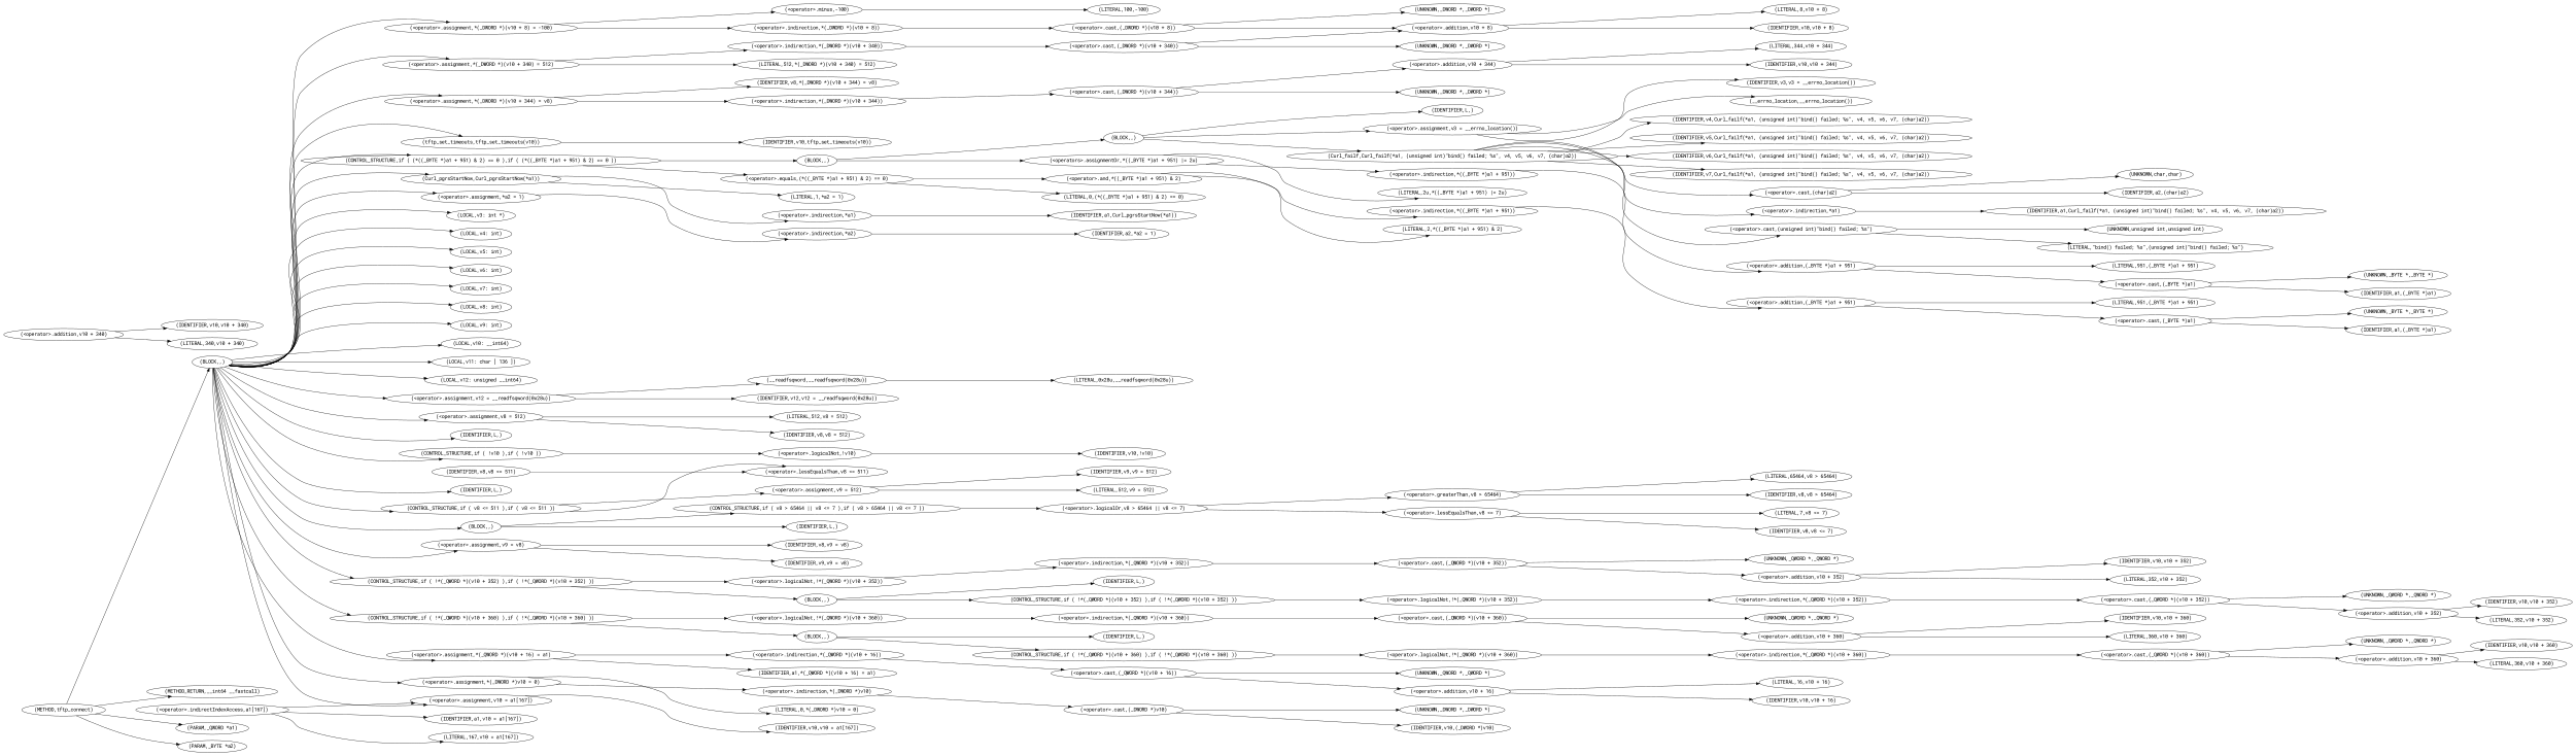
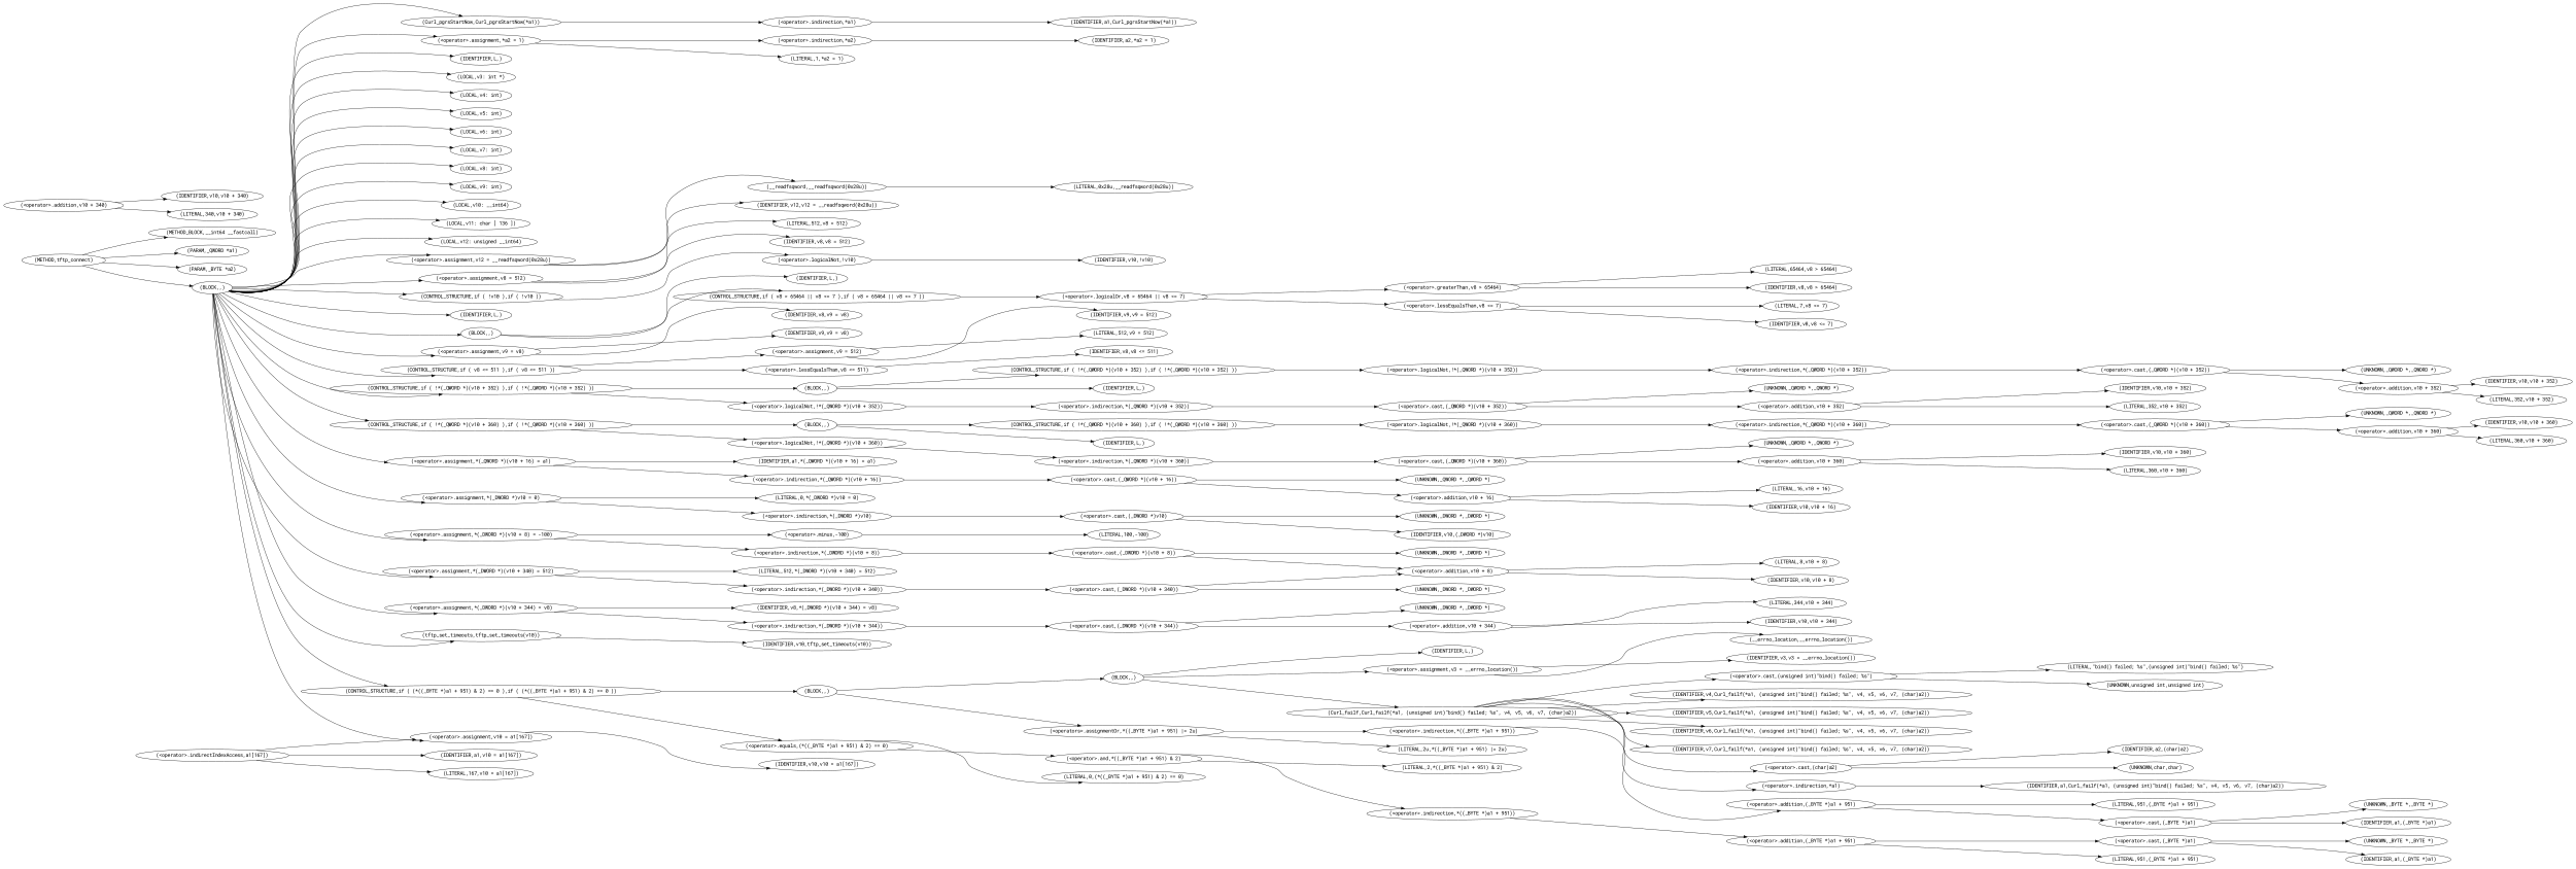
  digraph {
    fontname="Roboto Mono"
    rankdir=LR
    node [fontname="Roboto Mono"]
    edge [fontname="Roboto Mono"]
    n1 [label="(METHOD,tftp_connect)"]
    n2 [label="(PARAM,_QWORD *a1)"]
    n3 [label="(PARAM,_BYTE *a2)"]
    n4 [label="(BLOCK,,)"]
-   n5 [label="(METHOD_RETURN,__int64 __fastcall)"]
+   n5 [label="(METHOD_BLOCK,__int64 __fastcall)"]
    n6 [label="(LOCAL,v3: int *)"]
    n7 [label="(LOCAL,v4: int)"]
    n8 [label="(LOCAL,v5: int)"]
    n9 [label="(LOCAL,v6: int)"]
    n10 [label="(LOCAL,v7: int)"]
    n11 [label="(LOCAL,v8: int)"]
    n12 [label="(LOCAL,v9: int)"]
    n13 [label="(LOCAL,v10: __int64)"]
    n14 [label="(LOCAL,v11: char [ 136 ])"]
    n15 [label="(LOCAL,v12: unsigned __int64)"]
    n16 [label="(<operator>.assignment,v12 = __readfsqword(0x28u))"]
    n17 [label="(<operator>.assignment,v8 = 512)"]
    n18 [label="(<operator>.assignment,v10 = a1[167])"]
    n19 [label="(CONTROL_STRUCTURE,if ( !v10 ),if ( !v10 ))"]
    n20 [label="(IDENTIFIER,L,)"]
    n21 [label="(BLOCK,,)"]
    n22 [label="(<operator>.assignment,v9 = v8)"]
    n23 [label="(CONTROL_STRUCTURE,if ( v8 <= 511 ),if ( v8 <= 511 ))"]
    n24 [label="(CONTROL_STRUCTURE,if ( !*(_QWORD *)(v10 + 352) ),if ( !*(_QWORD *)(v10 + 352) ))"]
    n25 [label="(CONTROL_STRUCTURE,if ( !*(_QWORD *)(v10 + 360) ),if ( !*(_QWORD *)(v10 + 360) ))"]
    n26 [label="(<operator>.assignment,*(_QWORD *)(v10 + 16) = a1)"]
    n27 [label="(<operator>.assignment,*(_DWORD *)v10 = 0)"]
    n28 [label="(<operator>.assignment,*(_DWORD *)(v10 + 8) = -100)"]
    n29 [label="(<operator>.assignment,*(_DWORD *)(v10 + 340) = 512)"]
    n30 [label="(<operator>.assignment,*(_DWORD *)(v10 + 344) = v8)"]
    n31 [label="(tftp_set_timeouts,tftp_set_timeouts(v10))"]
    n32 [label="(CONTROL_STRUCTURE,if ( (*((_BYTE *)a1 + 951) & 2) == 0 ),if ( (*((_BYTE *)a1 + 951) & 2) == 0 ))"]
    n33 [label="(Curl_pgrsStartNow,Curl_pgrsStartNow(*a1))"]
    n34 [label="(<operator>.assignment,*a2 = 1)"]
    n35 [label="(IDENTIFIER,L,)"]
    n36 [label="(IDENTIFIER,v12,v12 = __readfsqword(0x28u))"]
    n37 [label="(__readfsqword,__readfsqword(0x28u))"]
    n38 [label="(IDENTIFIER,v8,v8 = 512)"]
    n39 [label="(LITERAL,512,v8 = 512)"]
    n40 [label="(IDENTIFIER,v10,v10 = a1[167])"]
    n41 [label="(<operator>.logicalNot,!v10)"]
    n42 [label="(CONTROL_STRUCTURE,if ( v8 > 65464 || v8 <= 7 ),if ( v8 > 65464 || v8 <= 7 ))"]
    n43 [label="(IDENTIFIER,L,)"]
    n44 [label="(IDENTIFIER,v9,v9 = v8)"]
    n45 [label="(IDENTIFIER,v8,v9 = v8)"]
    n46 [label="(<operator>.lessEqualsThan,v8 <= 511)"]
    n47 [label="(<operator>.assignment,v9 = 512)"]
    n48 [label="(<operator>.logicalNot,!*(_QWORD *)(v10 + 352))"]
    n49 [label="(BLOCK,,)"]
    n50 [label="(<operator>.logicalNot,!*(_QWORD *)(v10 + 360))"]
    n51 [label="(BLOCK,,)"]
    n52 [label="(<operator>.indirection,*(_QWORD *)(v10 + 16))"]
    n53 [label="(IDENTIFIER,a1,*(_QWORD *)(v10 + 16) = a1)"]
    n54 [label="(<operator>.indirection,*(_DWORD *)v10)"]
    n55 [label="(LITERAL,0,*(_DWORD *)v10 = 0)"]
    n56 [label="(<operator>.indirection,*(_DWORD *)(v10 + 8))"]
    n57 [label="(<operator>.minus,-100)"]
    n58 [label="(<operator>.indirection,*(_DWORD *)(v10 + 340))"]
    n59 [label="(LITERAL,512,*(_DWORD *)(v10 + 340) = 512)"]
    n60 [label="(<operator>.indirection,*(_DWORD *)(v10 + 344))"]
    n61 [label="(IDENTIFIER,v8,*(_DWORD *)(v10 + 344) = v8)"]
    n62 [label="(IDENTIFIER,v10,tftp_set_timeouts(v10))"]
    n63 [label="(<operator>.equals,(*((_BYTE *)a1 + 951) & 2) == 0)"]
    n64 [label="(BLOCK,,)"]
    n65 [label="(<operator>.indirection,*a1)"]
    n66 [label="(<operator>.indirection,*a2)"]
    n67 [label="(LITERAL,1,*a2 = 1)"]
    n68 [label="(LITERAL,0x28u,__readfsqword(0x28u))"]
    n69 [label="(<operator>.indirectIndexAccess,a1[167])"]
    n70 [label="(IDENTIFIER,a1,v10 = a1[167])"]
    n71 [label="(LITERAL,167,v10 = a1[167])"]
    n72 [label="(IDENTIFIER,v10,!v10)"]
    n73 [label="(<operator>.logicalOr,v8 > 65464 || v8 <= 7)"]
    n74 [label="(<operator>.greaterThan,v8 > 65464)"]
    n75 [label="(<operator>.lessEqualsThan,v8 <= 7)"]
    n76 [label="(IDENTIFIER,v8,v8 > 65464)"]
    n77 [label="(LITERAL,65464,v8 > 65464)"]
    n78 [label="(IDENTIFIER,v8,v8 <= 7)"]
    n79 [label="(LITERAL,7,v8 <= 7)"]
    n80 [label="(IDENTIFIER,v8,v8 <= 511)"]
    n81 [label="(IDENTIFIER,v9,v9 = 512)"]
    n82 [label="(LITERAL,512,v9 = 512)"]
    n83 [label="(<operator>.indirection,*(_QWORD *)(v10 + 352))"]
    n84 [label="(CONTROL_STRUCTURE,if ( !*(_QWORD *)(v10 + 352) ),if ( !*(_QWORD *)(v10 + 352) ))"]
    n85 [label="(IDENTIFIER,L,)"]
    n86 [label="(<operator>.cast,(_QWORD *)(v10 + 352))"]
    n87 [label="(UNKNOWN,_QWORD *,_QWORD *)"]
    n88 [label="(<operator>.addition,v10 + 352)"]
    n89 [label="(IDENTIFIER,v10,v10 + 352)"]
    n90 [label="(LITERAL,352,v10 + 352)"]
    n91 [label="(<operator>.logicalNot,!*(_QWORD *)(v10 + 352))"]
    n92 [label="(<operator>.indirection,*(_QWORD *)(v10 + 352))"]
    n93 [label="(<operator>.cast,(_QWORD *)(v10 + 352))"]
    n94 [label="(UNKNOWN,_QWORD *,_QWORD *)"]
    n95 [label="(<operator>.addition,v10 + 352)"]
    n96 [label="(IDENTIFIER,v10,v10 + 352)"]
    n97 [label="(LITERAL,352,v10 + 352)"]
    n98 [label="(<operator>.indirection,*(_QWORD *)(v10 + 360))"]
    n99 [label="(CONTROL_STRUCTURE,if ( !*(_QWORD *)(v10 + 360) ),if ( !*(_QWORD *)(v10 + 360) ))"]
    n100 [label="(IDENTIFIER,L,)"]
    n101 [label="(<operator>.cast,(_QWORD *)(v10 + 360))"]
    n102 [label="(UNKNOWN,_QWORD *,_QWORD *)"]
    n103 [label="(<operator>.addition,v10 + 360)"]
    n104 [label="(IDENTIFIER,v10,v10 + 360)"]
    n105 [label="(LITERAL,360,v10 + 360)"]
    n106 [label="(<operator>.logicalNot,!*(_QWORD *)(v10 + 360))"]
    n107 [label="(<operator>.indirection,*(_QWORD *)(v10 + 360))"]
    n108 [label="(<operator>.cast,(_QWORD *)(v10 + 360))"]
    n109 [label="(UNKNOWN,_QWORD *,_QWORD *)"]
    n110 [label="(<operator>.addition,v10 + 360)"]
    n111 [label="(IDENTIFIER,v10,v10 + 360)"]
    n112 [label="(LITERAL,360,v10 + 360)"]
    n113 [label="(<operator>.cast,(_QWORD *)(v10 + 16))"]
    n114 [label="(UNKNOWN,_QWORD *,_QWORD *)"]
    n115 [label="(<operator>.addition,v10 + 16)"]
    n116 [label="(IDENTIFIER,v10,v10 + 16)"]
    n117 [label="(LITERAL,16,v10 + 16)"]
    n118 [label="(<operator>.cast,(_DWORD *)v10)"]
    n119 [label="(UNKNOWN,_DWORD *,_DWORD *)"]
    n120 [label="(IDENTIFIER,v10,(_DWORD *)v10)"]
    n121 [label="(<operator>.cast,(_DWORD *)(v10 + 8))"]
    n122 [label="(LITERAL,100,-100)"]
    n123 [label="(UNKNOWN,_DWORD *,_DWORD *)"]
    n124 [label="(<operator>.addition,v10 + 8)"]
    n125 [label="(IDENTIFIER,v10,v10 + 8)"]
    n126 [label="(LITERAL,8,v10 + 8)"]
    n127 [label="(<operator>.cast,(_DWORD *)(v10 + 340))"]
    n128 [label="(UNKNOWN,_DWORD *,_DWORD *)"]
    n129 [label="(<operator>.addition,v10 + 340)"]
    n130 [label="(IDENTIFIER,v10,v10 + 340)"]
    n131 [label="(LITERAL,340,v10 + 340)"]
    n132 [label="(<operator>.cast,(_DWORD *)(v10 + 344))"]
    n133 [label="(UNKNOWN,_DWORD *,_DWORD *)"]
    n134 [label="(<operator>.addition,v10 + 344)"]
    n135 [label="(IDENTIFIER,v10,v10 + 344)"]
    n136 [label="(LITERAL,344,v10 + 344)"]
    n137 [label="(<operator>.and,*((_BYTE *)a1 + 951) & 2)"]
    n138 [label="(LITERAL,0,(*((_BYTE *)a1 + 951) & 2) == 0)"]
    n139 [label="(BLOCK,,)"]
    n140 [label="(<operators>.assignmentOr,*((_BYTE *)a1 + 951) |= 2u)"]
    n141 [label="(<operator>.indirection,*((_BYTE *)a1 + 951))"]
    n142 [label="(LITERAL,2,*((_BYTE *)a1 + 951) & 2)"]
    n143 [label="(<operator>.addition,(_BYTE *)a1 + 951)"]
    n144 [label="(<operator>.cast,(_BYTE *)a1)"]
    n145 [label="(LITERAL,951,(_BYTE *)a1 + 951)"]
    n146 [label="(UNKNOWN,_BYTE *,_BYTE *)"]
    n147 [label="(IDENTIFIER,a1,(_BYTE *)a1)"]
    n148 [label="(<operator>.assignment,v3 = __errno_location())"]
    n149 [label="(Curl_failf,Curl_failf(*a1, (unsigned int)\"bind() failed; %s\", v4, v5, v6, v7, (char)a2))"]
    n150 [label="(IDENTIFIER,L,)"]
    n151 [label="(<operator>.indirection,*((_BYTE *)a1 + 951))"]
    n152 [label="(LITERAL,2u,*((_BYTE *)a1 + 951) |= 2u)"]
    n153 [label="(IDENTIFIER,v3,v3 = __errno_location())"]
    n154 [label="(__errno_location,__errno_location())"]
    n155 [label="(<operator>.indirection,*a1)"]
    n156 [label="(<operator>.cast,(unsigned int)\"bind() failed; %s\")"]
    n157 [label="(IDENTIFIER,v4,Curl_failf(*a1, (unsigned int)\"bind() failed; %s\", v4, v5, v6, v7, (char)a2))"]
    n158 [label="(IDENTIFIER,v5,Curl_failf(*a1, (unsigned int)\"bind() failed; %s\", v4, v5, v6, v7, (char)a2))"]
    n159 [label="(IDENTIFIER,v6,Curl_failf(*a1, (unsigned int)\"bind() failed; %s\", v4, v5, v6, v7, (char)a2))"]
    n160 [label="(IDENTIFIER,v7,Curl_failf(*a1, (unsigned int)\"bind() failed; %s\", v4, v5, v6, v7, (char)a2))"]
    n161 [label="(<operator>.cast,(char)a2)"]
    n162 [label="(IDENTIFIER,a1,Curl_failf(*a1, (unsigned int)\"bind() failed; %s\", v4, v5, v6, v7, (char)a2))"]
    n163 [label="(UNKNOWN,unsigned int,unsigned int)"]
    n164 [label="(LITERAL,\"bind() failed; %s\",(unsigned int)\"bind() failed; %s\")"]
    n165 [label="(UNKNOWN,char,char)"]
    n166 [label="(IDENTIFIER,a2,(char)a2)"]
    n167 [label="(<operator>.addition,(_BYTE *)a1 + 951)"]
    n168 [label="(<operator>.cast,(_BYTE *)a1)"]
    n169 [label="(LITERAL,951,(_BYTE *)a1 + 951)"]
    n170 [label="(UNKNOWN,_BYTE *,_BYTE *)"]
    n171 [label="(IDENTIFIER,a1,(_BYTE *)a1)"]
    n172 [label="(IDENTIFIER,a1,Curl_pgrsStartNow(*a1))"]
    n173 [label="(IDENTIFIER,a2,*a2 = 1)"]
    n1 -> n2
    n1 -> n3
    n1 -> n4
    n1 -> n5
    n4 -> n6
    n4 -> n7
    n4 -> n8
    n4 -> n9
    n4 -> n10
    n4 -> n11
    n4 -> n12
    n4 -> n13
    n4 -> n14
    n4 -> n15
    n4 -> n16
    n4 -> n17
    n4 -> n18
    n4 -> n19
    n4 -> n20
    n4 -> n21
    n4 -> n22
    n4 -> n23
    n4 -> n24
    n4 -> n25
    n4 -> n26
    n4 -> n27
    n4 -> n28
    n4 -> n29
    n4 -> n30
    n4 -> n31
    n4 -> n32
    n4 -> n33
    n4 -> n34
    n4 -> n35
    n16 -> n36
    n16 -> n37
    n17 -> n38
    n17 -> n39
    n18 -> n40
    n19 -> n41
    n21 -> n42
    n21 -> n43
    n22 -> n44
    n22 -> n45
    n23 -> n46
    n23 -> n47
    n24 -> n48
    n24 -> n49
    n25 -> n50
    n25 -> n51
    n26 -> n52
    n26 -> n53
    n27 -> n54
    n27 -> n55
    n28 -> n56
    n28 -> n57
    n29 -> n58
    n29 -> n59
    n30 -> n60
    n30 -> n61
    n31 -> n62
    n32 -> n63
    n32 -> n64
    n33 -> n65
    n34 -> n66
-   n33 -> n67
+   n34 -> n67
    n37 -> n68
    n41 -> n72
    n42 -> n73
-   n80 -> n46
+   n46 -> n80
    n47 -> n81
    n47 -> n82
    n48 -> n83
    n49 -> n84
    n49 -> n85
    n50 -> n98
    n51 -> n99
    n51 -> n100
    n52 -> n113
    n54 -> n118
    n56 -> n121
    n57 -> n122
    n58 -> n127
    n60 -> n132
    n63 -> n137
    n63 -> n138
    n64 -> n139
    n64 -> n140
    n65 -> n172
    n66 -> n173
    n69 -> n18
    n69 -> n70
    n69 -> n71
    n73 -> n74
    n73 -> n75
    n74 -> n76
    n74 -> n77
    n75 -> n78
    n75 -> n79
    n83 -> n86
    n84 -> n91
    n86 -> n87
    n86 -> n88
    n88 -> n89
    n88 -> n90
    n91 -> n92
    n92 -> n93
    n93 -> n94
    n93 -> n95
    n95 -> n96
    n95 -> n97
    n98 -> n101
    n99 -> n106
    n101 -> n102
    n101 -> n103
    n103 -> n104
    n103 -> n105
    n106 -> n107
    n107 -> n108
    n108 -> n109
    n108 -> n110
    n110 -> n111
    n110 -> n112
    n113 -> n114
    n113 -> n115
    n115 -> n116
    n115 -> n117
    n118 -> n119
    n118 -> n120
    n121 -> n123
    n121 -> n124
    n124 -> n125
    n124 -> n126
    n127 -> n124
    n127 -> n128
    n129 -> n130
    n129 -> n131
    n132 -> n133
    n132 -> n134
    n134 -> n135
    n134 -> n136
    n137 -> n141
    n137 -> n142
    n139 -> n148
    n139 -> n149
    n139 -> n150
    n140 -> n151
    n140 -> n152
    n141 -> n143
    n143 -> n144
    n143 -> n145
    n144 -> n146
    n144 -> n147
    n148 -> n153
    n148 -> n154
    n149 -> n155
    n149 -> n156
    n149 -> n157
    n149 -> n158
    n149 -> n159
    n149 -> n160
    n149 -> n161
    n151 -> n167
    n155 -> n162
    n156 -> n163
    n156 -> n164
    n161 -> n165
    n161 -> n166
    n167 -> n168
    n167 -> n169
    n168 -> n170
    n168 -> n171
  }
